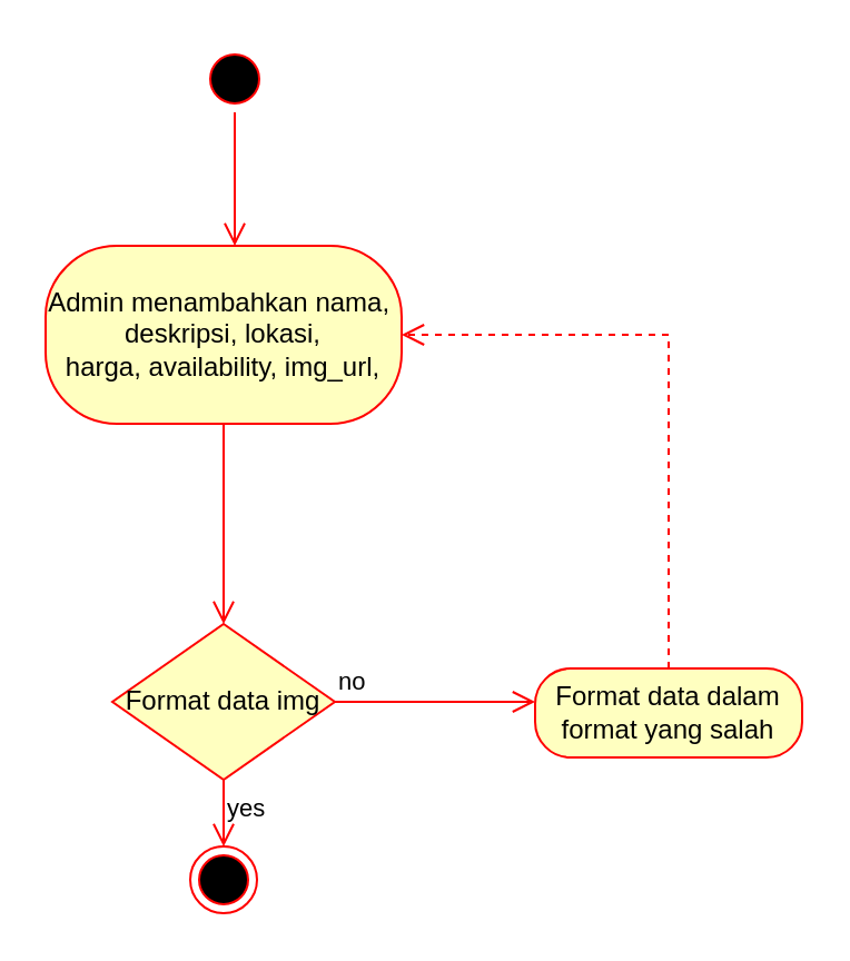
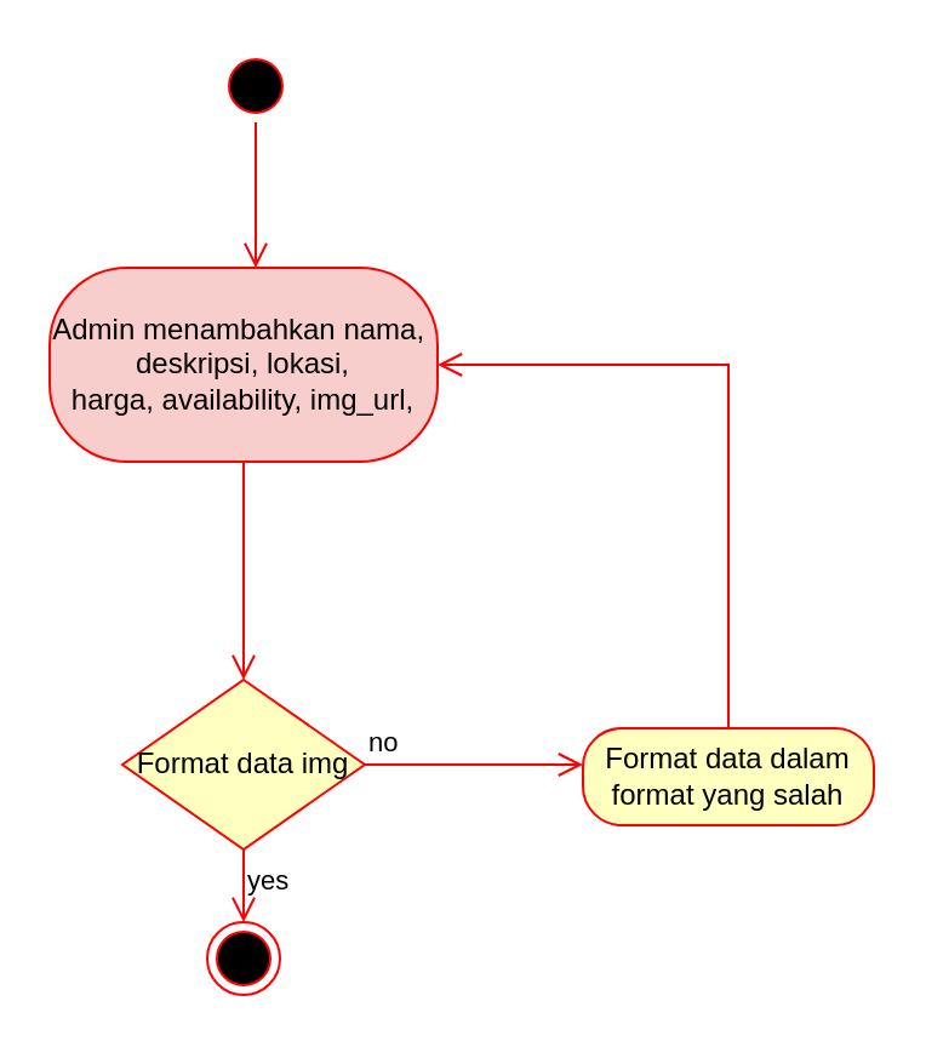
  <mxCell id="0" />
  <mxCell id="1" parent="0" />
  <mxCell id="2" value="" style="ellipse;html=1;shape=startState;fillColor=#000000;strokeColor=#ff0000;" parent="1" vertex="1"><mxGeometry x="90" y="20" width="30" height="30" as="geometry" /></mxCell>
  <mxCell id="3" value="" style="edgeStyle=orthogonalEdgeStyle;html=1;verticalAlign=bottom;endArrow=open;endSize=8;strokeColor=#ff0000;rounded=0;" parent="1" source="2" edge="1"><mxGeometry relative="1" as="geometry"><mxPoint x="105" y="110" as="targetPoint" /></mxGeometry></mxCell>
- <mxCell id="4" value="Admin menambahkan&amp;nbsp;nama,&amp;nbsp;&lt;br&gt;&lt;span style=&quot;background-color: initial;&quot;&gt;deskripsi,&amp;nbsp;&lt;/span&gt;&lt;span style=&quot;background-color: initial;&quot;&gt;lokasi, &lt;/span&gt;&lt;span style=&quot;background-color: initial;&quot;&gt;harga,&amp;nbsp;&lt;/span&gt;&lt;span style=&quot;background-color: initial;&quot;&gt;availability,&amp;nbsp;&lt;/span&gt;&lt;span style=&quot;background-color: initial;&quot;&gt;img_url,&lt;/span&gt;&lt;span style=&quot;background-color: initial;&quot;&gt;&lt;br&gt;&lt;/span&gt;" style="rounded=1;whiteSpace=wrap;html=1;arcSize=40;fontColor=#000000;fillColor=#ffffc0;strokeColor=#ff0000;" parent="1" vertex="1"><mxGeometry x="20" y="110" width="160" height="80" as="geometry" /></mxCell>
+ <mxCell id="4" value="Admin menambahkan&amp;nbsp;nama,&amp;nbsp;&lt;br&gt;&lt;span style=&quot;background-color: initial;&quot;&gt;deskripsi,&amp;nbsp;&lt;/span&gt;&lt;span style=&quot;background-color: initial;&quot;&gt;lokasi, &lt;/span&gt;&lt;span style=&quot;background-color: initial;&quot;&gt;harga,&amp;nbsp;&lt;/span&gt;&lt;span style=&quot;background-color: initial;&quot;&gt;availability,&amp;nbsp;&lt;/span&gt;&lt;span style=&quot;background-color: initial;&quot;&gt;img_url,&lt;/span&gt;&lt;span style=&quot;background-color: initial;&quot;&gt;&lt;br&gt;&lt;/span&gt;" style="rounded=1;whiteSpace=wrap;html=1;arcSize=40;fontColor=#000000;fillColor=#f8cecc;strokeColor=#ff0000;" parent="1" vertex="1"><mxGeometry x="20" y="110" width="160" height="80" as="geometry" /></mxCell>
  <mxCell id="5" value="" style="edgeStyle=orthogonalEdgeStyle;html=1;verticalAlign=bottom;endArrow=open;endSize=8;strokeColor=#ff0000;rounded=0;" parent="1" source="4" edge="1"><mxGeometry relative="1" as="geometry"><mxPoint x="100" y="280" as="targetPoint" /></mxGeometry></mxCell>
  <mxCell id="6" value="Format data img" style="rhombus;whiteSpace=wrap;html=1;fontColor=#000000;fillColor=#ffffc0;strokeColor=#ff0000;" parent="1" vertex="1"><mxGeometry x="50" y="280" width="100" height="70" as="geometry" /></mxCell>
  <mxCell id="7" value="no" style="edgeStyle=orthogonalEdgeStyle;html=1;align=left;verticalAlign=bottom;endArrow=open;endSize=8;strokeColor=#ff0000;rounded=0;" parent="1" source="6" edge="1"><mxGeometry x="-1" relative="1" as="geometry"><mxPoint x="240" y="315" as="targetPoint" /></mxGeometry></mxCell>
  <mxCell id="8" value="yes" style="edgeStyle=orthogonalEdgeStyle;html=1;align=left;verticalAlign=top;endArrow=open;endSize=8;strokeColor=#ff0000;rounded=0;" parent="1" source="6" edge="1"><mxGeometry x="-1" relative="1" as="geometry"><mxPoint x="100" y="380" as="targetPoint" /></mxGeometry></mxCell>
  <mxCell id="9" value="" style="ellipse;html=1;shape=endState;fillColor=#000000;strokeColor=#ff0000;" parent="1" vertex="1"><mxGeometry x="85" y="380" width="30" height="30" as="geometry" /></mxCell>
  <mxCell id="10" value="Format data dalam format yang salah" style="rounded=1;whiteSpace=wrap;html=1;arcSize=40;fontColor=#000000;fillColor=#ffffc0;strokeColor=#ff0000;" parent="1" vertex="1"><mxGeometry x="240" y="300" width="120" height="40" as="geometry" /></mxCell>
- <mxCell id="11" value="" style="edgeStyle=orthogonalEdgeStyle;html=1;verticalAlign=bottom;endArrow=open;endSize=8;strokeColor=#ff0000;rounded=0;entryX=1;entryY=0.5;entryDx=0;entryDy=0;dashed=1;" parent="1" source="10" target="4" edge="1"><mxGeometry relative="1" as="geometry"><mxPoint x="300" y="400" as="targetPoint" /><Array as="points"><mxPoint x="300" y="150" /></Array></mxGeometry></mxCell>
+ <mxCell id="11" value="" style="edgeStyle=orthogonalEdgeStyle;html=1;verticalAlign=bottom;endArrow=open;endSize=8;strokeColor=#ff0000;rounded=0;entryX=1;entryY=0.5;entryDx=0;entryDy=0;" parent="1" source="10" target="4" edge="1"><mxGeometry relative="1" as="geometry"><mxPoint x="300" y="400" as="targetPoint" /><Array as="points"><mxPoint x="300" y="150" /></Array></mxGeometry></mxCell>
